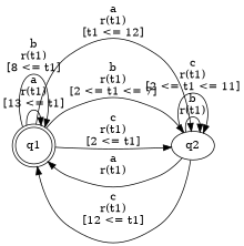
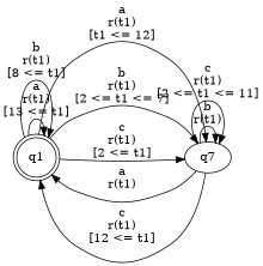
  digraph {
    rankdir=LR
    n1 [label=q1 shape=doublecircle]
-   n2 [label=q2]
+   n2 [label=q7]
    n1 -> n1 [label="a\nr(t1)\n[13 <= t1]"]
    n1 -> n1 [label="b\nr(t1)\n[8 <= t1]"]
    n1 -> n2 [label="a\nr(t1)\n[t1 <= 12]"]
    n1 -> n2 [label="b\nr(t1)\n[2 <= t1 <= 7]"]
    n1 -> n2 [label="c\nr(t1)\n[2 <= t1]"]
    n2 -> n1 [label="a\nr(t1)\n"]
    n2 -> n1 [label="c\nr(t1)\n[12 <= t1]"]
    n2 -> n2 [label="b\nr(t1)\n"]
    n2 -> n2 [label="c\nr(t1)\n[2 <= t1 <= 11]"]
  }
